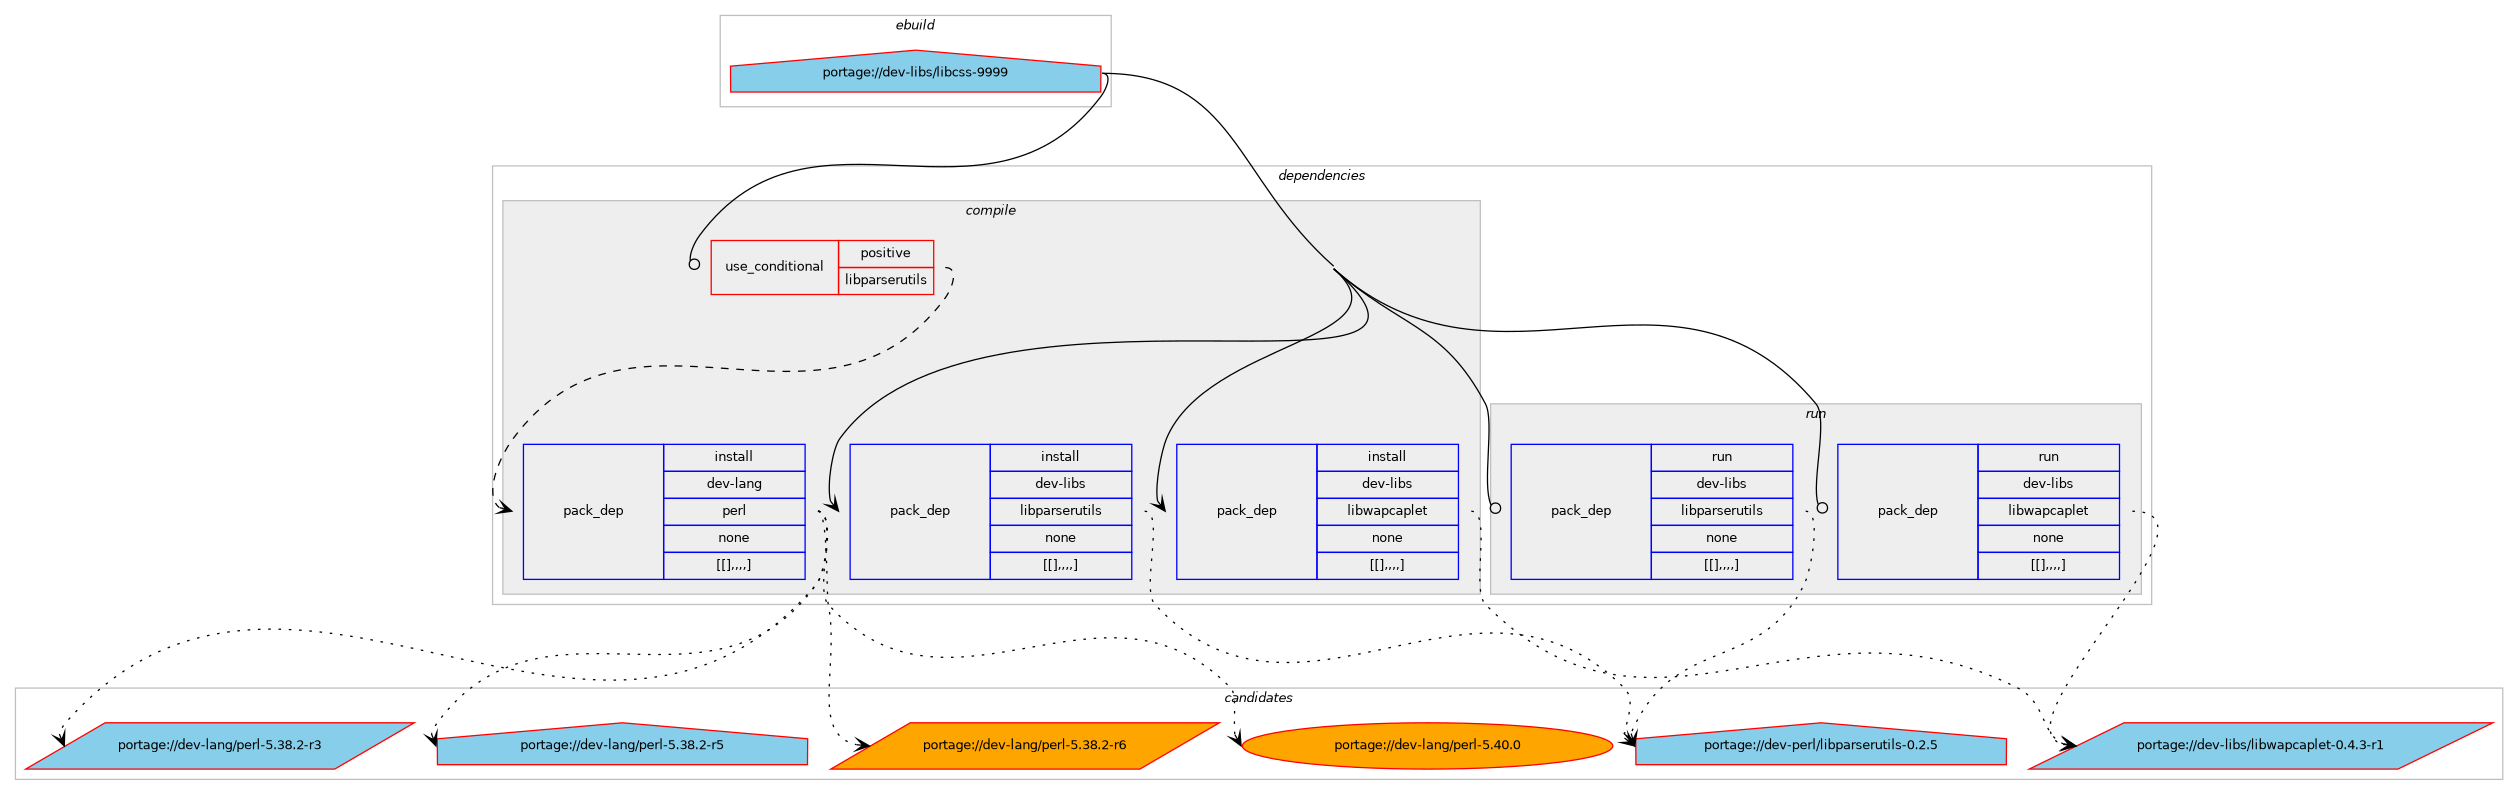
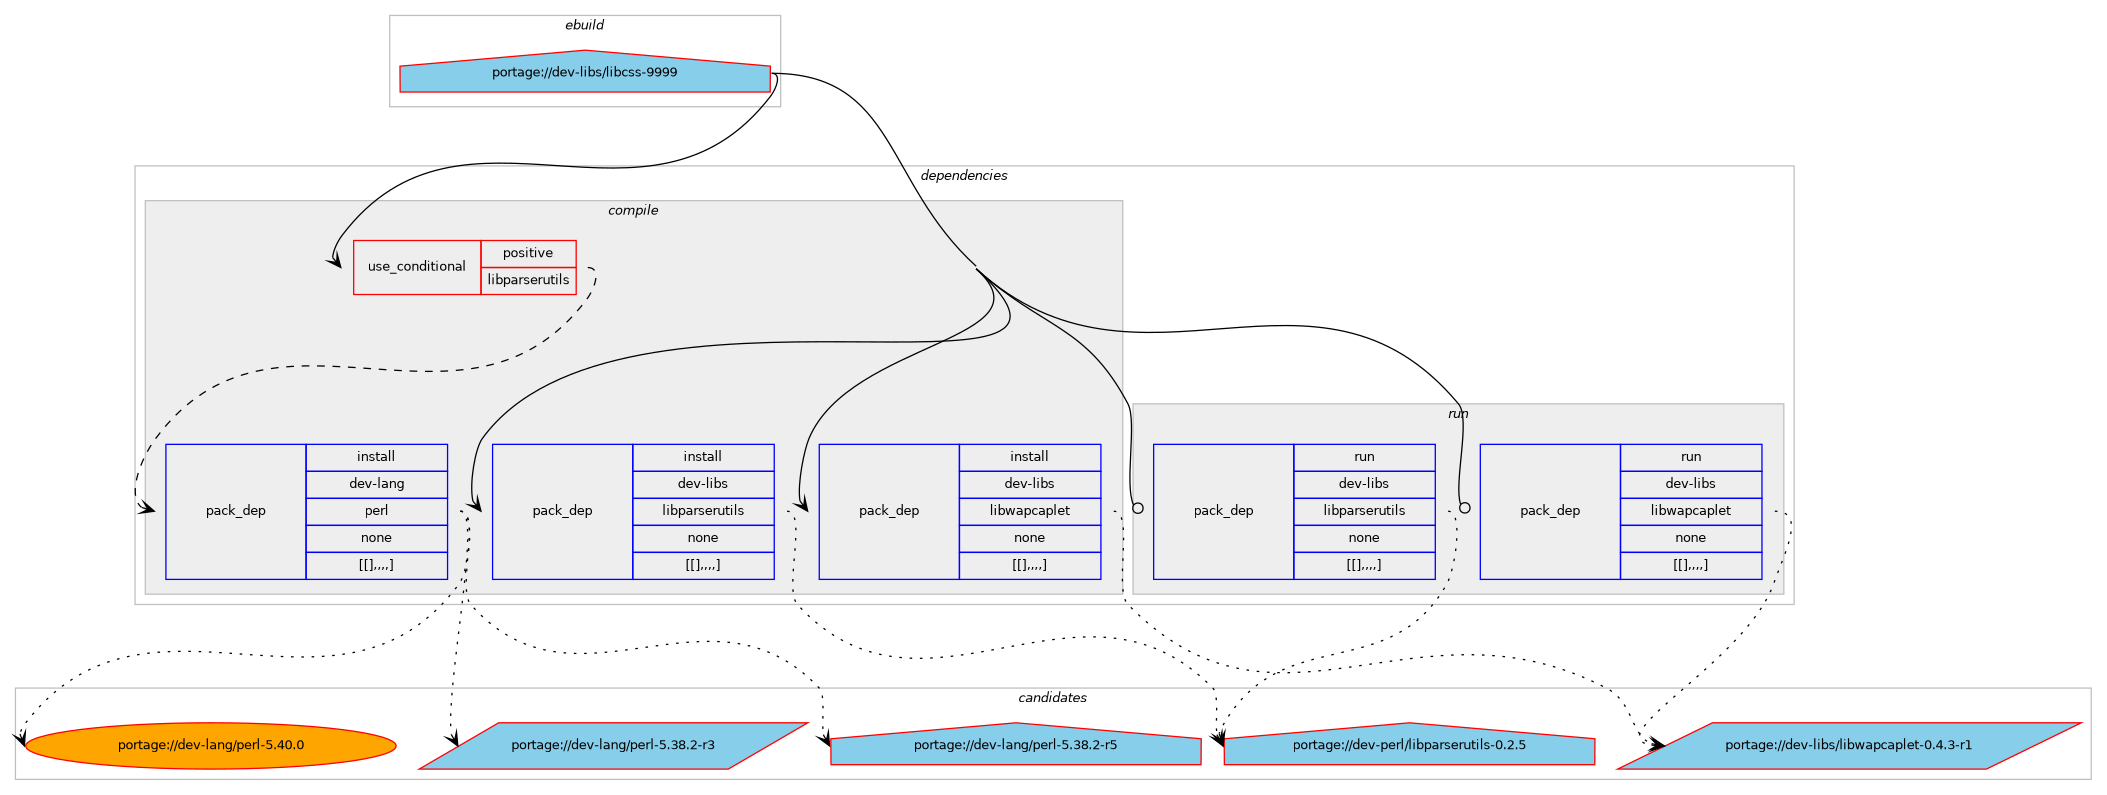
  digraph {
    compound=true
    concentrate=true
    fontname=Helvetica
    fontsize=10
    newrank=true
    rankdir=TB
    ranksep=1.5
    node [color=red fontname=Helvetica fontsize=10 shape=none style=filled]
    edge [arrowhead=vee headport=w style=dotted tailport=e weight=100]
    n1 [fillcolor=skyblue label="portage://dev-libs/libcss-9999" shape=house width=4]
    n2 [color=blue label=<<TABLE BORDER="0" CELLBORDER="1" CELLSPACING="0" CELLPADDING="4" WIDTH="220"><TR><TD ROWSPAN="6" CELLPADDING="30">pack_dep</TD></TR><TR><TD WIDTH="110">install</TD></TR><TR><TD>dev-lang</TD></TR><TR><TD>perl</TD></TR><TR><TD>none</TD></TR><TR><TD>[[],,,,]</TD></TR></TABLE>> style=""]
    n3 [label=<<TABLE BORDER="0" CELLBORDER="1" CELLSPACING="0" CELLPADDING="4"><TR><TD ROWSPAN="3" CELLPADDING="10">use_conditional</TD></TR><TR><TD>positive</TD></TR><TR><TD>libparserutils</TD></TR></TABLE>> style=""]
    n4 [color=blue label=<<TABLE BORDER="0" CELLBORDER="1" CELLSPACING="0" CELLPADDING="4" WIDTH="220"><TR><TD ROWSPAN="6" CELLPADDING="30">pack_dep</TD></TR><TR><TD WIDTH="110">install</TD></TR><TR><TD>dev-libs</TD></TR><TR><TD>libparserutils</TD></TR><TR><TD>none</TD></TR><TR><TD>[[],,,,]</TD></TR></TABLE>> style=""]
    n5 [color=blue label=<<TABLE BORDER="0" CELLBORDER="1" CELLSPACING="0" CELLPADDING="4" WIDTH="220"><TR><TD ROWSPAN="6" CELLPADDING="30">pack_dep</TD></TR><TR><TD WIDTH="110">install</TD></TR><TR><TD>dev-libs</TD></TR><TR><TD>libwapcaplet</TD></TR><TR><TD>none</TD></TR><TR><TD>[[],,,,]</TD></TR></TABLE>> style=""]
    n6 [color=blue label=<<TABLE BORDER="0" CELLBORDER="1" CELLSPACING="0" CELLPADDING="4" WIDTH="220"><TR><TD ROWSPAN="6" CELLPADDING="30">pack_dep</TD></TR><TR><TD WIDTH="110">run</TD></TR><TR><TD>dev-libs</TD></TR><TR><TD>libparserutils</TD></TR><TR><TD>none</TD></TR><TR><TD>[[],,,,]</TD></TR></TABLE>> style=""]
    n7 [color=blue label=<<TABLE BORDER="0" CELLBORDER="1" CELLSPACING="0" CELLPADDING="4" WIDTH="220"><TR><TD ROWSPAN="6" CELLPADDING="30">pack_dep</TD></TR><TR><TD WIDTH="110">run</TD></TR><TR><TD>dev-libs</TD></TR><TR><TD>libwapcaplet</TD></TR><TR><TD>none</TD></TR><TR><TD>[[],,,,]</TD></TR></TABLE>> style=""]
    n8 [fillcolor=orange label="portage://dev-lang/perl-5.40.0" shape=ellipse width=4]
-   n9 [fillcolor=orange label="portage://dev-lang/perl-5.38.2-r6" shape=parallelogram width=4]
    n10 [fillcolor=skyblue label="portage://dev-lang/perl-5.38.2-r5" shape=house width=4]
    n11 [fillcolor=skyblue label="portage://dev-lang/perl-5.38.2-r3" shape=parallelogram width=4]
    n12 [fillcolor=skyblue label="portage://dev-perl/libparserutils-0.2.5" shape=house width=4]
    n13 [fillcolor=skyblue label="portage://dev-libs/libwapcaplet-0.4.3-r1" shape=parallelogram width=4]
    subgraph cluster_1 {
      color=gray
      label=<<i>dependencies</i>>
      subgraph cluster_2 {
        color=gray
        fillcolor="#eeeeee"
        label=<<i>compile</i>>
        style=filled
        subgraph sub_3 {
          color=gray
          fillcolor="#eeeeee"
          label=<<i>compile</i>>
          style=filled
          n3
          subgraph sub_4 {
            color=gray
            fillcolor="#eeeeee"
            label=<<i>compile</i>>
            style=filled
            n2
          }
        }
        subgraph sub_5 {
          color=gray
          fillcolor="#eeeeee"
          label=<<i>compile</i>>
          style=filled
          n4
        }
        subgraph sub_6 {
          color=gray
          fillcolor="#eeeeee"
          label=<<i>compile</i>>
          style=filled
          n5
        }
      }
      subgraph cluster_7 {
        color=gray
        fillcolor="#eeeeee"
        label=<<i>compile and run</i>>
        style=filled
      }
      subgraph cluster_8 {
        color=gray
        fillcolor="#eeeeee"
        label=<<i>run</i>>
        style=filled
        subgraph sub_9 {
          color=gray
          fillcolor="#eeeeee"
          label=<<i>run</i>>
          style=filled
          n6
        }
        subgraph sub_10 {
          color=gray
          fillcolor="#eeeeee"
          label=<<i>run</i>>
          style=filled
          n7
        }
      }
    }
    subgraph cluster_11 {
      color=gray
      label=<<i>ebuild</i>>
      n1
    }
    subgraph cluster_12 {
      color=gray
      label=<<i>candidates</i>>
      rank=same
      subgraph sub_13 {
        color=black
        label=<<i>candidates</i>>
        nodesep=1
        rank=same
        n8
-       n9
        n10
        n11
      }
      subgraph sub_14 {
        color=black
        label=<<i>candidates</i>>
        nodesep=1
        rank=same
        n12
      }
      subgraph sub_15 {
        color=black
        label=<<i>candidates</i>>
        nodesep=1
        rank=same
        n13
      }
      subgraph sub_16 {
        color=black
        label=<<i>candidates</i>>
        nodesep=1
        rank=same
        n12
      }
      subgraph sub_17 {
        color=black
        label=<<i>candidates</i>>
        nodesep=1
        rank=same
        n13
      }
    }
-   n1 -> n3 [arrowhead=odot style=solid weight=20]
+   n1 -> n3 [style=solid weight=20]
    n1 -> n4 [style=solid weight=20]
    n1 -> n5 [style=solid weight=20]
    n1 -> n6 [arrowhead=odot style=solid weight=20]
    n1 -> n7 [arrowhead=odot style=solid weight=20]
    n2 -> n8
-   n2 -> n9
    n2 -> n10
    n2 -> n11
    n3 -> n2 [style=dashed weight=20]
    n4 -> n12
    n5 -> n13
    n6 -> n12
    n7 -> n13
  }
